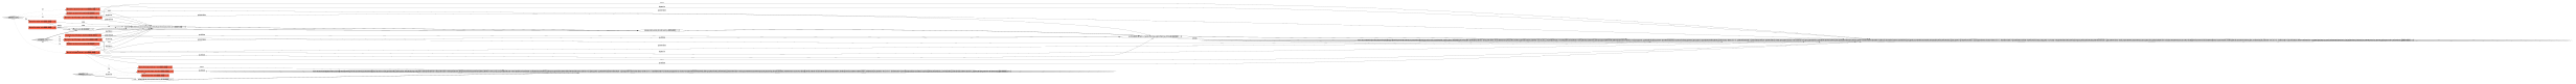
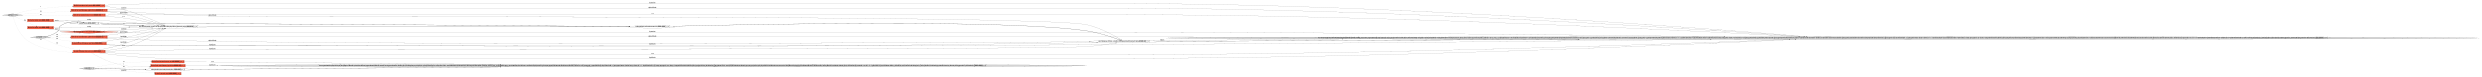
  digraph {
    fontname="Fira Sans"
    rankdir=LR
    node [fillcolor=tomato fontname="Fira Sans" shape=box style=filled]
    edge [fontname="Fira Sans" style=solid]
    n1 [fillcolor=lightgray label="updateData['1', '0', '0']" shape=diamond]
    n2 [label="@NotNull final DBCExecutionSource source@@@2@@@['1', '1', '0']"]
    n3 [label="@NotNull final DBSAttributeBase(( updateAttributes@@@2@@@['1', '0', '0']"]
    n4 [label="@NotNull final DBCExecutionSource source@@@2@@@['1', '0', '0']"]
    n5 [label="@NotNull DBCSession session@@@2@@@['1', '0', '0']"]
    n6 [label="@Nullable DBDDataReceiver keysReceiver@@@2@@@['1', '0', '0']"]
    n7 [fillcolor=white label="DBSAttributeBase(( attributes = ArrayUtils.concatArrays(updateAttributes,keyAttributes)@@@7@@@['1', '1', '0']" shape=ellipse]
    n8 [fillcolor=lightgray label="return new ExecuteBatchImpl(attributes,keysReceiver,false){@NotNull @Override protected DBCStatement prepareStatement(@NotNull DBCSession session,DBDValueHandler(( handlers,Object(( attributeValues,Map<String,Object> options){String tableAlias = nullSQLDialect dialect = session.getDataSource().getSQLDialect()if (dialect.supportsAliasInUpdate()) {tableAlias = DEFAULT_TABLE_ALIAS}StringBuilder query = new StringBuilder()String tableName = DBUtils.getEntityScriptName(this,options)query.append(generateTableUpdateBegin(tableName))if (tableAlias != null) {query.append(' ').append(tableAlias)}String updateSet = generateTableUpdateSet()if (!CommonUtils.isEmpty(updateSet)) {query.append(\"\").append(generateTableUpdateSet())}boolean hasKey = falsefor (int i = 0 i < updateAttributes.length i++){DBSAttributeBase attribute = updateAttributes(i(if (hasKey) query.append(\",\")hasKey = trueif (tableAlias != null) {query.append(tableAlias).append(dialect.getStructSeparator())}query.append(getAttributeName(attribute)).append(\"=\")DBDValueHandler valueHandler = handlers(i(if (valueHandler instanceof DBDValueBinder) {query.append(((DBDValueBinder)valueHandler).makeQueryBind(attribute,attributeValues(i())}{query.append(\"?\")}}if (keyAttributes.length > 0) {query.append(\"WHERE \")hasKey = falsefor (int i = 0 i < keyAttributes.length i++){DBSAttributeBase attribute = keyAttributes(i(if (hasKey) query.append(\" AND \")hasKey = trueappendAttributeCriteria(tableAlias,dialect,query,attribute,attributeValues(updateAttributes.length + i()}}DBCStatement dbStat = session.prepareStatement(DBCStatementType.QUERY,query.toString(),false,false,keysReceiver != null)dbStat.setStatementSource(source)return dbStat}@Override protected void bindStatement(@NotNull DBDValueHandler(( handlers,@NotNull DBCStatement statement,Object(( attributeValues){int paramIndex = 0for (int k = 0 k < handlers.length k++){DBSAttributeBase attribute = attributes(k(if (k >= updateAttributes.length && DBUtils.isNullValue(attributeValues(k()) {continue}handlers(k(.bindValueObject(statement.getSession(),statement,attribute,paramIndex++,attributeValues(k()}}}@@@8@@@['1', '1', '0']" shape=ellipse]
    n9 [fillcolor=white label="return insertData(session,ArrayUtils.concatArrays(updateAttributes,keyAttributes),keysReceiver,source)@@@4@@@['1', '1', '0']" shape=ellipse]
    n10 [label="@NotNull final DBSAttributeBase(( keyAttributes@@@2@@@['0', '0', '1']"]
    n11 [fillcolor=white label="useUpsert(session)@@@3@@@['1', '1', '0']" shape=diamond]
    n12 [fillcolor=white label="readRequiredMeta(session.getProgressMonitor())@@@6@@@['1', '1', '0']" shape=ellipse]
    n13 [label="@NotNull final DBSAttributeBase(( updateAttributes@@@2@@@['0', '1', '0']"]
    n14 [label="@NotNull DBCSession session@@@2@@@['0', '1', '0']"]
    n15 [fillcolor=lightgray label="return new ExecuteBatchImpl(keyAttributes,null,false){@NotNull @Override protected DBCStatement prepareStatement(@NotNull DBCSession session,DBDValueHandler(( handlers,Object(( attributeValues,Map<String,Object> options){String tableAlias = nullSQLDialect dialect = session.getDataSource().getSQLDialect()if (dialect.supportsAliasInUpdate()) {tableAlias = DEFAULT_TABLE_ALIAS}StringBuilder query = new StringBuilder()String tableName = DBUtils.getEntityScriptName(this,options)query.append(dialect.generateTableDeleteFrom(tableName))if (tableAlias != null) {query.append(' ').append(tableAlias)}if (keyAttributes.length > 0) {query.append(\"WHERE \")boolean hasKey = falsefor (int i = 0 i < keyAttributes.length i++){if (hasKey) query.append(\" AND \")hasKey = trueappendAttributeCriteria(tableAlias,dialect,query,keyAttributes(i(,attributeValues(i()}}DBCStatement dbStat = session.prepareStatement(DBCStatementType.QUERY,query.toString(),false,false,false)dbStat.setStatementSource(source)return dbStat}@Override protected void bindStatement(@NotNull DBDValueHandler(( handlers,@NotNull DBCStatement statement,Object(( attributeValues){int paramIndex = 0for (int k = 0 k < handlers.length k++){DBSAttributeBase attribute = attributes(k(if (DBUtils.isNullValue(attributeValues(k()) {continue}handlers(k(.bindValueObject(statement.getSession(),statement,attribute,paramIndex++,attributeValues(k()}}}@@@4@@@['0', '0', '1']" shape=ellipse]
    n16 [fillcolor=lightgray label="updateData['0', '1', '0']" shape=diamond]
    n17 [label="@NotNull final DBSAttributeBase(( keyAttributes@@@2@@@['0', '1', '0']"]
-   n18 [label="@Nullable DBDDataReceiver keysReceiver@@@2@@@['0', '1', '0']"]
+   n18 [label="@Nullable DBDDataReceiver keysReceiver@@@2@@@['0', '1', '0']" shape=diamond]
    n19 [fillcolor=lightgray label="deleteData['0', '0', '1']" shape=diamond]
    n20 [fillcolor=white label="readRequiredMeta(session.getProgressMonitor())@@@3@@@['0', '0', '1']" shape=ellipse]
    n21 [label="@NotNull DBCSession session@@@2@@@['0', '0', '1']"]
    n22 [label="@NotNull final DBCExecutionSource source@@@2@@@['0', '0', '1']"]
    n1 -> n2 [label=true style=dotted]
    n1 -> n3 [label=true style=dotted]
    n1 -> n4 [label=true style=dotted]
    n1 -> n5 [label=true style=dotted]
    n1 -> n6 [label=0 style=dotted]
    n2 -> n7 [label=keyAttributes]
    n2 -> n8 [label=source]
    n2 -> n8 [label=keyAttributes]
    n2 -> n9 [label=source]
    n2 -> n9 [label=keyAttributes]
    n2 -> n10 [label=0 style=dashed]
    n3 -> n7 [label=updateAttributes]
    n3 -> n8 [label=updateAttributes]
    n3 -> n9 [label=updateAttributes]
    n4 -> n8 [label=source]
    n4 -> n9 [label=source]
    n5 -> n9 [label=session]
-   n5 -> n11 [label=session]
+   n5 -> n18 [label=session]
    n6 -> n8 [label=keysReceiver]
    n6 -> n9 [label=keysReceiver]
    n7 -> n8 [label=attributes]
    n7 -> n8 [style=bold]
    n9 -> n12 [style=bold]
    n10 -> n15 [label=keyAttributes]
    n11 -> n9 [style=bold]
    n11 -> n9 [label=true style=dotted]
    n11 -> n12 [style=bold]
    n12 -> n7 [style=bold]
    n13 -> n7 [label=updateAttributes]
    n13 -> n8 [label=updateAttributes]
    n13 -> n9 [label=updateAttributes]
    n14 -> n9 [label=session]
    n14 -> n11 [label=session]
    n16 -> n2 [label=true style=dotted]
    n16 -> n11 [style=bold]
    n16 -> n13 [label=true style=dotted]
    n16 -> n17 [label=true style=dotted]
    n16 -> n18 [label=true style=dotted]
    n17 -> n7 [label=keyAttributes]
    n17 -> n8 [label=keyAttributes]
    n17 -> n9 [label=keyAttributes]
    n18 -> n8 [label=keysReceiver]
    n18 -> n9 [label=keysReceiver]
    n19 -> n10 [label=true style=dotted]
    n19 -> n20 [style=bold]
    n19 -> n21 [label=keysReceiver style=dotted]
    n19 -> n22 [label=true style=dotted]
    n20 -> n15 [style=bold]
    n22 -> n15 [label=source]
  }
